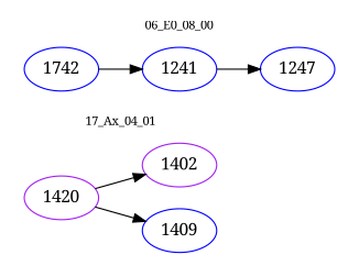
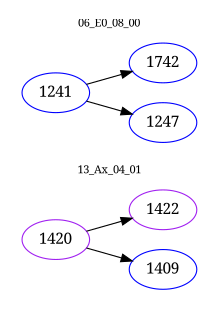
  digraph {
    fontname="Noto Serif"
    rankdir=LR
    node [color=blue fontname="Noto Serif"]
    edge [color=black fontname="Noto Serif"]
    n1 [color=purple label=1420]
    n2 [label=1409]
-   n3 [color=purple label=1402]
+   n3 [color=purple label=1422]
    n4 [label=1241]
    n5 [label=1247]
    n6 [label=1742]
    subgraph cluster_1 {
      color=white
      fontsize=10
-     label="17_Ax_04_01"
+     label="13_Ax_04_01"
      n1
      n2
      n3
    }
    subgraph cluster_2 {
      color=white
      fontsize=10
      label="06_E0_08_00"
      n4
      n5
      n6
    }
    n1 -> n2
    n1 -> n3
    n4 -> n5
-   n6 -> n4
+   n4 -> n6
  }
